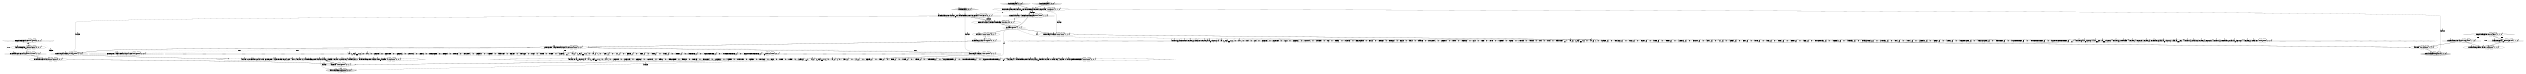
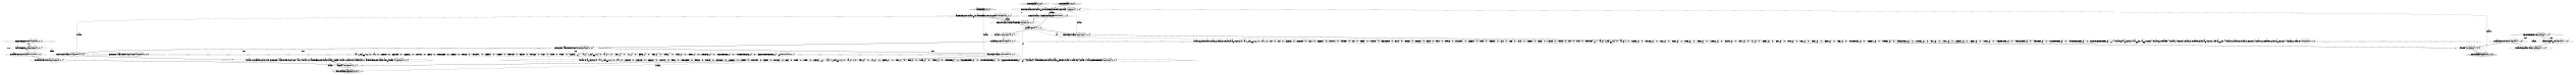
  digraph {
    node [fillcolor=white shape=ellipse style=filled]
    edge [style=bold]
    n1 [fillcolor=lightgray label="functionTemplate['0', '1', '0']" shape=diamond]
    n2 [label="FunctionTemplateContext _localctx = new FunctionTemplateContext(_ctx,getState())@@@3@@@['1', '1', '0']"]
    n3 [label="TableIdentifierContext _localctx = new TableIdentifierContext(_ctx,getState())@@@3@@@['0', '0', '1']"]
    n4 [fillcolor=lightgray label="return _localctx@@@57@@@['1', '1', '0']"]
    n5 [label="enterRule(_localctx,74,RULE_functionTemplate)@@@4@@@['1', '1', '0']"]
    n6 [label="enterOuterAlt(_localctx,1)@@@7@@@['1', '1', '0']"]
    n7 [label="_errHandler.sync(this)@@@8@@@['0', '0', '1']"]
    n8 [label="getInterpreter().adaptivePredict(_input,91,_ctx)@@@9@@@['0', '0', '1']" shape=diamond]
    n9 [label="getInterpreter().adaptivePredict(_input,90,_ctx)@@@30@@@['0', '0', '1']" shape=diamond]
    n10 [label="enterOuterAlt(_localctx,2)@@@26@@@['0', '0', '1']"]
    n11 [label="enterOuterAlt(_localctx,1)@@@10@@@['0', '0', '1']"]
    n12 [label="(((_la) & ~0x3f) == 0 && ((1L << _la) & ((1L << ANALYZE) | (1L << ANALYZED) | (1L << CATALOGS) | (1L << COLUMNS) | (1L << DEBUG) | (1L << EXECUTABLE) | (1L << EXPLAIN) | (1L << FORMAT) | (1L << FUNCTIONS) | (1L << GRAPHVIZ) | (1L << MAPPED) | (1L << OPTIMIZED) | (1L << PARSED) | (1L << PHYSICAL) | (1L << PLAN) | (1L << RLIKE) | (1L << QUERY) | (1L << SCHEMAS))) != 0) || ((((_la - 64)) & ~0x3f) == 0 && ((1L << (_la - 64)) & ((1L << (SHOW - 64)) | (1L << (SYS - 64)) | (1L << (TABLES - 64)) | (1L << (TEXT - 64)) | (1L << (TYPE - 64)) | (1L << (TYPES - 64)) | (1L << (VERIFY - 64)) | (1L << (IDENTIFIER - 64)) | (1L << (DIGIT_IDENTIFIER - 64)) | (1L << (QUOTED_IDENTIFIER - 64)) | (1L << (BACKQUOTED_IDENTIFIER - 64)))) != 0)@@@14@@@['0', '0', '1']" shape=diamond]
    n13 [label="enterRule(_localctx,90,RULE_tableIdentifier)@@@4@@@['0', '0', '1']"]
    n14 [label="int _la@@@5@@@['1', '1', '1']"]
    n15 [label="{setState(636)functionName()setState(637)match(T__0)setState(649)_la = _input.LA(1)if ((((_la) & ~0x3f) == 0 && ((1L << _la) & ((1L << T__0) | (1L << ALL) | (1L << ANALYZE) | (1L << ANALYZED) | (1L << CAST) | (1L << CATALOGS) | (1L << COLUMNS) | (1L << CONVERT) | (1L << DAY) | (1L << DEBUG) | (1L << DISTINCT) | (1L << EXECUTABLE) | (1L << EXISTS) | (1L << EXPLAIN) | (1L << EXTRACT) | (1L << FALSE) | (1L << FIRST) | (1L << FORMAT) | (1L << FUNCTIONS) | (1L << GRAPHVIZ) | (1L << HOUR) | (1L << INTERVAL) | (1L << LAST) | (1L << LEFT) | (1L << LIMIT) | (1L << MAPPED) | (1L << MATCH) | (1L << MINUTE) | (1L << MONTH) | (1L << NOT) | (1L << NULL) | (1L << OPTIMIZED))) != 0) || ((((_la - 65)) & ~0x3f) == 0 && ((1L << (_la - 65)) & ((1L << (PARSED - 65)) | (1L << (PHYSICAL - 65)) | (1L << (PLAN - 65)) | (1L << (RIGHT - 65)) | (1L << (RLIKE - 65)) | (1L << (QUERY - 65)) | (1L << (SCHEMAS - 65)) | (1L << (SECOND - 65)) | (1L << (SHOW - 65)) | (1L << (SYS - 65)) | (1L << (TABLES - 65)) | (1L << (TEXT - 65)) | (1L << (TRUE - 65)) | (1L << (TYPE - 65)) | (1L << (TYPES - 65)) | (1L << (VERIFY - 65)) | (1L << (YEAR - 65)) | (1L << (FUNCTION_ESC - 65)) | (1L << (DATE_ESC - 65)) | (1L << (TIME_ESC - 65)) | (1L << (TIMESTAMP_ESC - 65)) | (1L << (GUID_ESC - 65)) | (1L << (PLUS - 65)) | (1L << (MINUS - 65)) | (1L << (ASTERISK - 65)) | (1L << (PARAM - 65)) | (1L << (STRING - 65)) | (1L << (INTEGER_VALUE - 65)) | (1L << (DECIMAL_VALUE - 65)) | (1L << (IDENTIFIER - 65)) | (1L << (DIGIT_IDENTIFIER - 65)) | (1L << (QUOTED_IDENTIFIER - 65)) | (1L << (BACKQUOTED_IDENTIFIER - 65)))) != 0)) {{setState(639)_la = _input.LA(1)if (_la == ALL || _la == DISTINCT) {{setState(638)setQuantifier()}}setState(641)expression()setState(646)_errHandler.sync(this)_la = _input.LA(1)while (_la == T__2) {{{setState(642)match(T__2)setState(643)expression()}}setState(648)_errHandler.sync(this)_la = _input.LA(1)}}}setState(651)match(T__1)}@@@8@@@['1', '1', '0']"]
    n16 [label="{setState(708)_errHandler.sync(this)switch (getInterpreter().adaptivePredict(_input,90,_ctx)) {case 1:{setState(705)((TableIdentifierContext)_localctx).catalog = identifier()setState(706)match(T__3)}breaksetState(710)((TableIdentifierContext)_localctx).name = identifier()}@@@27@@@['0', '0', '1']"]
    n17 [label="{setState(702)_la = _input.LA(1)if ((((_la) & ~0x3f) == 0 && ((1L << _la) & ((1L << ANALYZE) | (1L << ANALYZED) | (1L << CATALOGS) | (1L << COLUMNS) | (1L << DEBUG) | (1L << EXECUTABLE) | (1L << EXPLAIN) | (1L << FORMAT) | (1L << FUNCTIONS) | (1L << GRAPHVIZ) | (1L << MAPPED) | (1L << OPTIMIZED) | (1L << PARSED) | (1L << PHYSICAL) | (1L << PLAN) | (1L << RLIKE) | (1L << QUERY) | (1L << SCHEMAS))) != 0) || ((((_la - 64)) & ~0x3f) == 0 && ((1L << (_la - 64)) & ((1L << (SHOW - 64)) | (1L << (SYS - 64)) | (1L << (TABLES - 64)) | (1L << (TEXT - 64)) | (1L << (TYPE - 64)) | (1L << (TYPES - 64)) | (1L << (VERIFY - 64)) | (1L << (IDENTIFIER - 64)) | (1L << (DIGIT_IDENTIFIER - 64)) | (1L << (QUOTED_IDENTIFIER - 64)) | (1L << (BACKQUOTED_IDENTIFIER - 64)))) != 0)) {{setState(699)((TableIdentifierContext)_localctx).catalog = identifier()setState(700)match(T__3)}}setState(704)match(TABLE_IDENTIFIER)}@@@11@@@['0', '0', '1']"]
    n18 [label="setState(711)@@@7@@@['0', '0', '1']"]
    n19 [label="{exitRule()}@@@54@@@['1', '1', '0']"]
    n20 [label="{exitRule()}@@@50@@@['0', '0', '1']"]
    n21 [fillcolor=lightgray label="return _localctx@@@53@@@['0', '0', '1']"]
    n22 [label="_errHandler.recover(this,re)@@@48@@@['0', '0', '1']"]
    n23 [fillcolor=lightgray label="tableIdentifier['0', '0', '1']" shape=diamond]
    n24 [label="_errHandler.recover(this,re)@@@52@@@['1', '1', '0']"]
    n25 [label="_errHandler.reportError(this,re)@@@51@@@['1', '1', '0']"]
    n26 [label="_localctx.exception = re@@@46@@@['0', '0', '1']"]
    n27 [label="_errHandler.reportError(this,re)@@@47@@@['0', '0', '1']"]
    n28 [label="RecognitionException re@@@45@@@['0', '0', '1']" shape=diamond]
    n29 [fillcolor=lightgray label="functionTemplate['1', '0', '0']" shape=diamond]
    n30 [label="RecognitionException re@@@49@@@['1', '1', '0']" shape=diamond]
    n31 [label="_localctx.exception = re@@@50@@@['1', '1', '0']"]
    n1 -> n2
    n2 -> n3 [label=0 style=dashed]
    n2 -> n4 [label=_localctx style=solid]
    n2 -> n5 [label=_localctx style=solid]
    n2 -> n5
    n2 -> n6 [label=_localctx style=solid]
    n3 -> n10 [label=_localctx style=solid]
    n3 -> n11 [label=_localctx style=solid]
    n3 -> n13
    n3 -> n13 [label=_localctx style=solid]
    n5 -> n13 [label=0 style=dashed]
    n5 -> n14
    n6 -> n15
    n7 -> n8
    n8 -> n9 [label=true style=dotted]
    n8 -> n10
    n8 -> n10 [label=true style=dotted]
    n8 -> n11 [label=true style=dotted]
    n8 -> n11
    n8 -> n12 [label=true style=dotted]
    n10 -> n16
    n11 -> n17
    n13 -> n14
    n14 -> n6
    n14 -> n15 [label=_la style=solid]
    n14 -> n17 [label=_la style=solid]
    n14 -> n18
    n15 -> n19
    n16 -> n20
    n16 -> n21 [label=_localctx style=solid]
    n17 -> n20
    n17 -> n21 [label=_localctx style=solid]
    n18 -> n7
    n19 -> n4
    n20 -> n21
    n22 -> n20
    n23 -> n3
    n24 -> n19
    n24 -> n25
    n26 -> n27
    n27 -> n22
    n28 -> n22 [label=localctx style=dotted]
    n28 -> n26 [label=true style=dotted]
    n28 -> n26
    n28 -> n27 [label=true style=dotted]
    n29 -> n2
    n30 -> n24 [label=true style=dotted]
-   n30 -> n25 [label=true style=dotted]
+   n30 -> n25 [label=_localctx style=dotted]
    n30 -> n31
    n30 -> n31 [label=true style=dotted]
    n31 -> n25
  }
